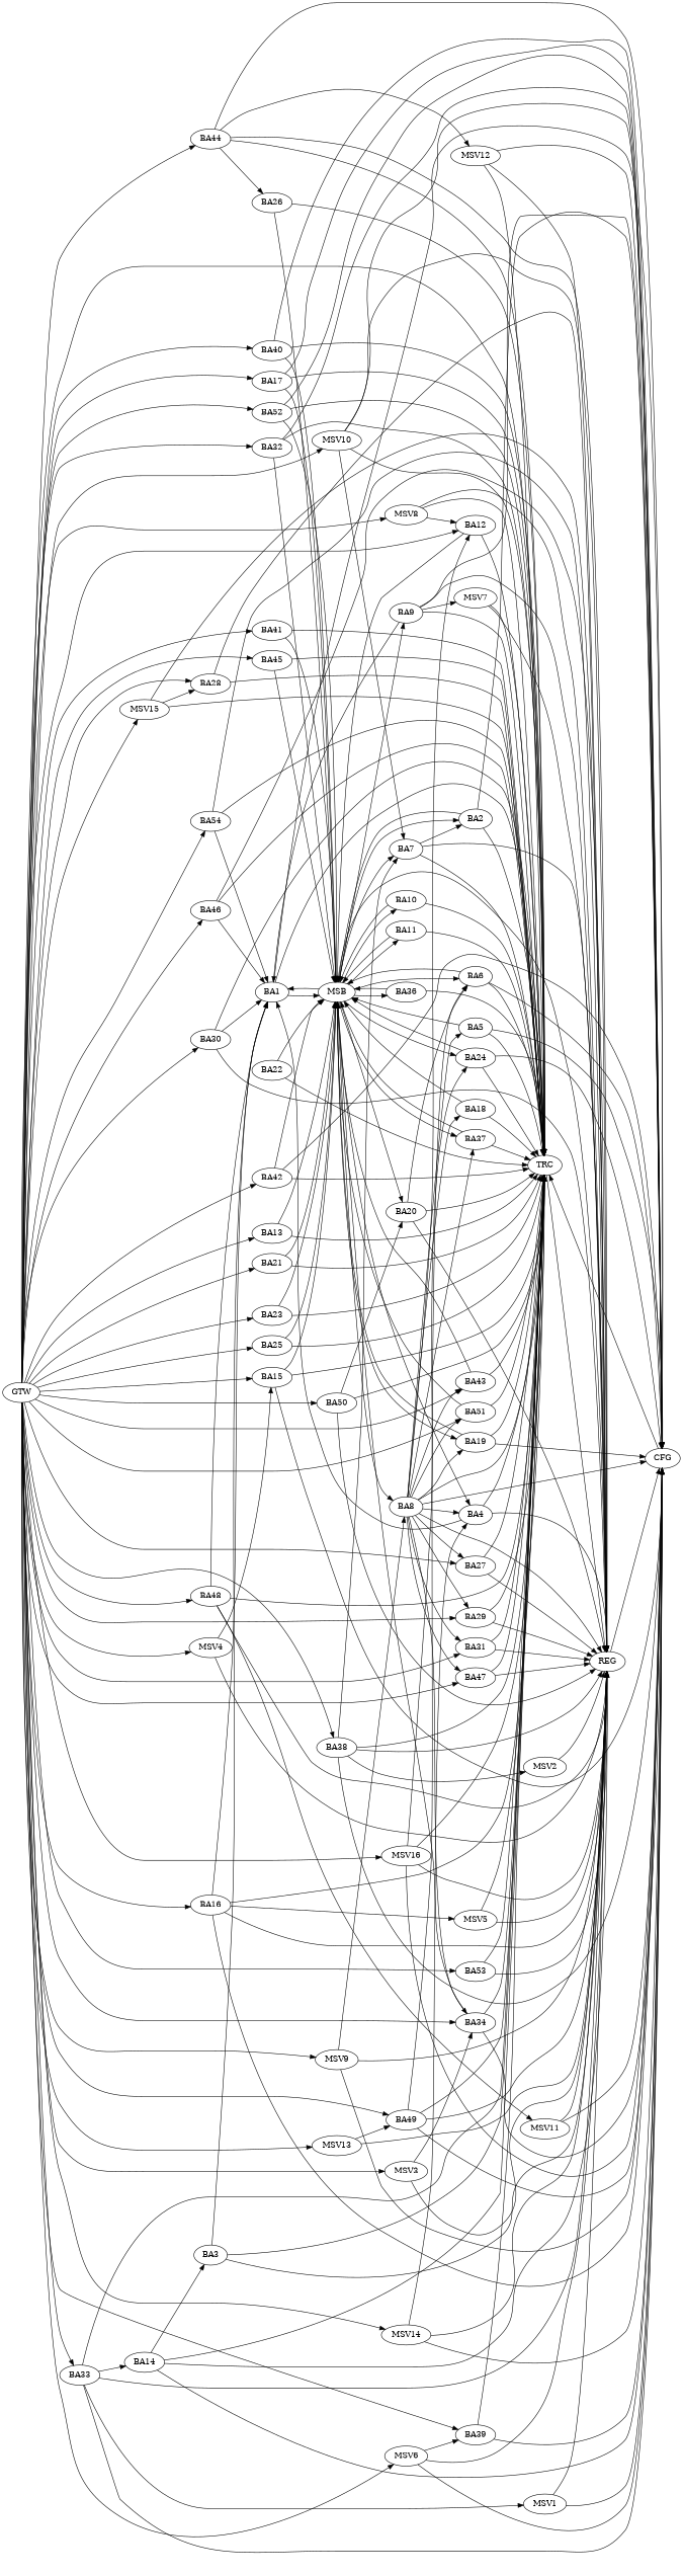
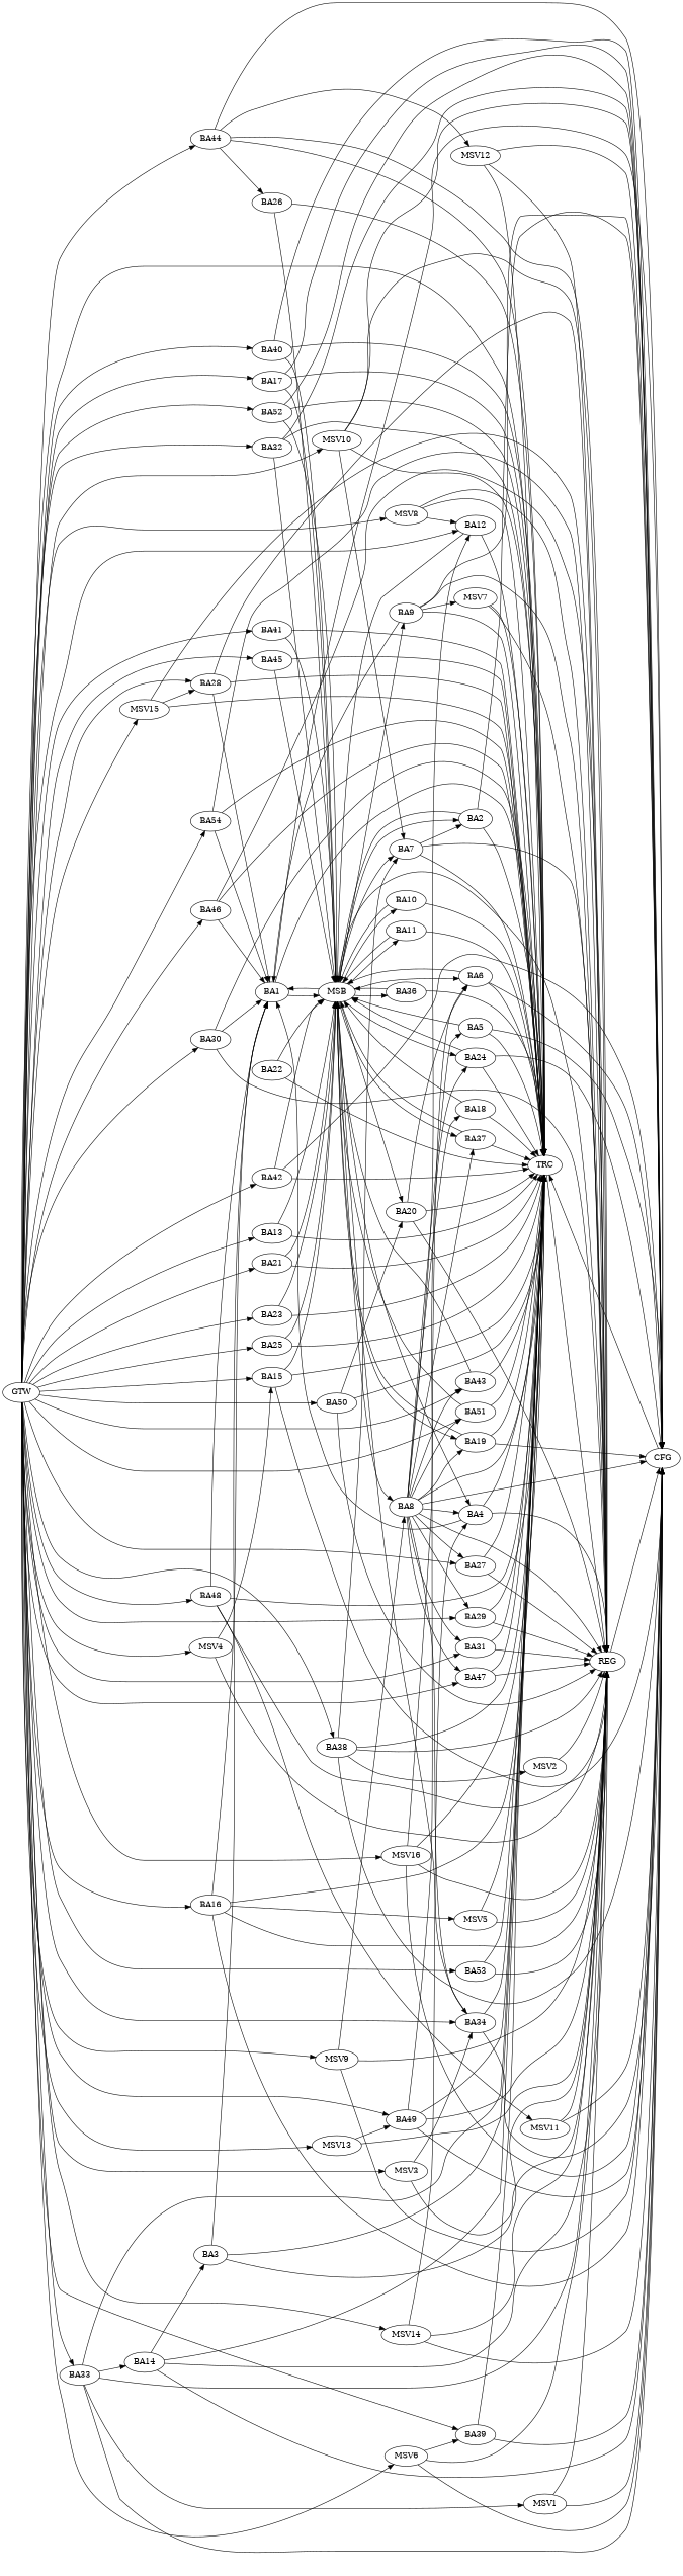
  strict digraph {
    rankdir=LR
    n1 [label=BA1]
    n2 [label=MSB]
    n3 [label=CFG]
    n4 [label=TRC]
    n5 [label=BA2]
    n6 [label=REG]
    n7 [label=BA4]
    n8 [label=BA6]
    n9 [label=BA7]
    n10 [label=BA8]
    n11 [label=BA19]
    n12 [label=BA37]
    n13 [label=BA9]
    n14 [label=BA10]
    n15 [label=BA11]
    n16 [label=BA20]
    n17 [label=BA24]
    n18 [label=BA36]
    n19 [label=BA3]
    n20 [label=BA5]
    n21 [label=BA12]
    n22 [label=BA18]
    n23 [label=BA27]
    n24 [label=BA29]
    n25 [label=BA31]
    n26 [label=BA34]
    n27 [label=BA43]
    n28 [label=BA47]
    n29 [label=BA51]
    n30 [label=MSV7]
    n31 [label=BA13]
    n32 [label=BA14]
    n33 [label=BA15]
    n34 [label=BA16]
    n35 [label=MSV5]
    n36 [label=BA17]
    n37 [label=BA21]
    n38 [label=BA22]
    n39 [label=BA23]
    n40 [label=BA25]
    n41 [label=BA26]
    n42 [label=BA28]
    n43 [label=BA30]
    n44 [label=BA32]
    n45 [label=BA33]
    n46 [label=MSV1]
    n47 [label=BA38]
    n48 [label=MSV2]
    n49 [label=BA39]
    n50 [label=BA40]
    n51 [label=BA41]
    n52 [label=BA42]
    n53 [label=BA44]
    n54 [label=MSV12]
    n55 [label=BA45]
    n56 [label=BA46]
    n57 [label=BA48]
    n58 [label=MSV11]
    n59 [label=BA49]
    n60 [label=BA50]
    n61 [label=BA52]
    n62 [label=BA53]
    n63 [label=BA54]
    n64 [label=GTW]
    n65 [label=MSV3]
    n66 [label=MSV4]
    n67 [label=MSV6]
    n68 [label=MSV8]
    n69 [label=MSV9]
    n70 [label=MSV10]
    n71 [label=MSV13]
    n72 [label=MSV14]
    n73 [label=MSV15]
    n74 [label=MSV16]
    n1 -> n2
    n1 -> n3
    n1 -> n4
    n2 -> n1
    n2 -> n5
    n2 -> n6
    n2 -> n7
    n2 -> n8
    n2 -> n9
    n2 -> n10
    n2 -> n11
    n2 -> n12
    n2 -> n13
    n2 -> n14
    n2 -> n15
    n2 -> n16
    n2 -> n17
    n2 -> n18
    n3 -> n4
    n4 -> n6
    n5 -> n2
    n5 -> n3
    n5 -> n4
    n6 -> n3
    n7 -> n1
    n7 -> n4
    n7 -> n6
    n8 -> n2
    n8 -> n3
    n8 -> n4
    n9 -> n4
    n9 -> n5
    n9 -> n6
    n10 -> n3
    n10 -> n4
    n10 -> n6
    n10 -> n7
    n10 -> n11
    n10 -> n12
    n10 -> n20
    n10 -> n21
    n10 -> n22
    n10 -> n23
    n10 -> n24
    n10 -> n25
    n10 -> n26
    n10 -> n27
    n10 -> n28
    n10 -> n29
    n11 -> n2
    n11 -> n3
    n11 -> n4
    n12 -> n2
    n12 -> n4
    n13 -> n1
    n13 -> n3
    n13 -> n4
    n13 -> n6
    n13 -> n30
    n14 -> n2
    n14 -> n4
    n15 -> n2
    n15 -> n4
    n16 -> n4
    n16 -> n6
    n16 -> n8
    n17 -> n2
    n17 -> n3
    n17 -> n4
    n18 -> n2
    n18 -> n4
    n19 -> n1
    n19 -> n4
    n19 -> n6
    n20 -> n2
    n20 -> n3
    n20 -> n4
    n21 -> n2
    n21 -> n4
    n22 -> n2
    n22 -> n4
    n23 -> n4
    n23 -> n6
    n24 -> n4
    n24 -> n6
    n25 -> n4
    n25 -> n6
    n26 -> n2
    n26 -> n3
    n26 -> n4
    n27 -> n2
    n27 -> n4
    n28 -> n4
    n28 -> n6
    n29 -> n2
    n29 -> n4
    n30 -> n4
    n30 -> n6
    n31 -> n2
    n31 -> n4
    n32 -> n3
    n32 -> n4
    n32 -> n6
    n32 -> n19
    n33 -> n2
    n33 -> n3
    n33 -> n4
    n34 -> n1
    n34 -> n3
    n34 -> n4
    n34 -> n6
    n34 -> n35
    n35 -> n4
    n35 -> n6
    n36 -> n2
    n36 -> n3
    n36 -> n4
    n37 -> n2
    n37 -> n4
    n38 -> n2
    n38 -> n4
    n39 -> n2
    n39 -> n4
    n40 -> n2
    n40 -> n4
    n41 -> n2
    n41 -> n4
+   n42 -> n1
    n42 -> n4
    n42 -> n6
    n43 -> n1
    n43 -> n4
    n43 -> n6
    n44 -> n2
    n44 -> n3
    n44 -> n4
    n45 -> n3
    n45 -> n4
    n45 -> n6
    n45 -> n32
    n45 -> n46
    n46 -> n3
    n46 -> n6
    n47 -> n3
    n47 -> n4
    n47 -> n6
    n47 -> n9
    n47 -> n48
    n48 -> n6
    n49 -> n3
    n49 -> n4
    n50 -> n2
    n50 -> n3
    n50 -> n4
    n51 -> n2
    n51 -> n4
    n52 -> n2
    n52 -> n3
    n52 -> n4
    n53 -> n3
    n53 -> n4
    n53 -> n6
    n53 -> n41
    n53 -> n54
    n54 -> n3
    n54 -> n4
    n54 -> n6
    n55 -> n2
    n55 -> n4
    n56 -> n1
    n56 -> n4
    n56 -> n6
    n57 -> n1
    n57 -> n4
    n57 -> n6
    n57 -> n58
    n58 -> n3
    n58 -> n6
    n59 -> n3
    n59 -> n4
    n59 -> n6
    n59 -> n8
    n60 -> n4
    n60 -> n6
    n60 -> n16
    n61 -> n2
    n61 -> n3
    n61 -> n4
    n62 -> n4
    n62 -> n6
    n63 -> n1
    n63 -> n4
    n63 -> n6
    n64 -> n4
    n64 -> n21
    n64 -> n23
    n64 -> n24
    n64 -> n25
    n64 -> n26
    n64 -> n27
    n64 -> n28
    n64 -> n29
    n64 -> n31
    n64 -> n33
    n64 -> n34
    n64 -> n36
    n64 -> n37
    n64 -> n39
    n64 -> n40
    n64 -> n42
    n64 -> n43
    n64 -> n44
    n64 -> n45
    n64 -> n47
    n64 -> n49
    n64 -> n50
    n64 -> n51
    n64 -> n52
    n64 -> n53
    n64 -> n55
    n64 -> n56
    n64 -> n57
    n64 -> n59
    n64 -> n60
    n64 -> n61
    n64 -> n62
    n64 -> n63
    n64 -> n65
    n64 -> n66
    n64 -> n67
    n64 -> n68
    n64 -> n69
    n64 -> n70
    n64 -> n71
    n64 -> n72
    n64 -> n73
    n64 -> n74
    n65 -> n6
    n65 -> n26
    n66 -> n6
    n66 -> n33
    n67 -> n3
    n67 -> n6
    n67 -> n49
    n68 -> n4
    n68 -> n6
    n68 -> n21
    n69 -> n3
    n69 -> n6
    n69 -> n10
    n70 -> n3
    n70 -> n4
    n70 -> n6
    n70 -> n9
    n71 -> n6
    n71 -> n59
    n72 -> n3
    n72 -> n6
    n72 -> n7
    n73 -> n4
    n73 -> n6
    n73 -> n42
    n74 -> n3
    n74 -> n4
    n74 -> n6
    n74 -> n17
  }
